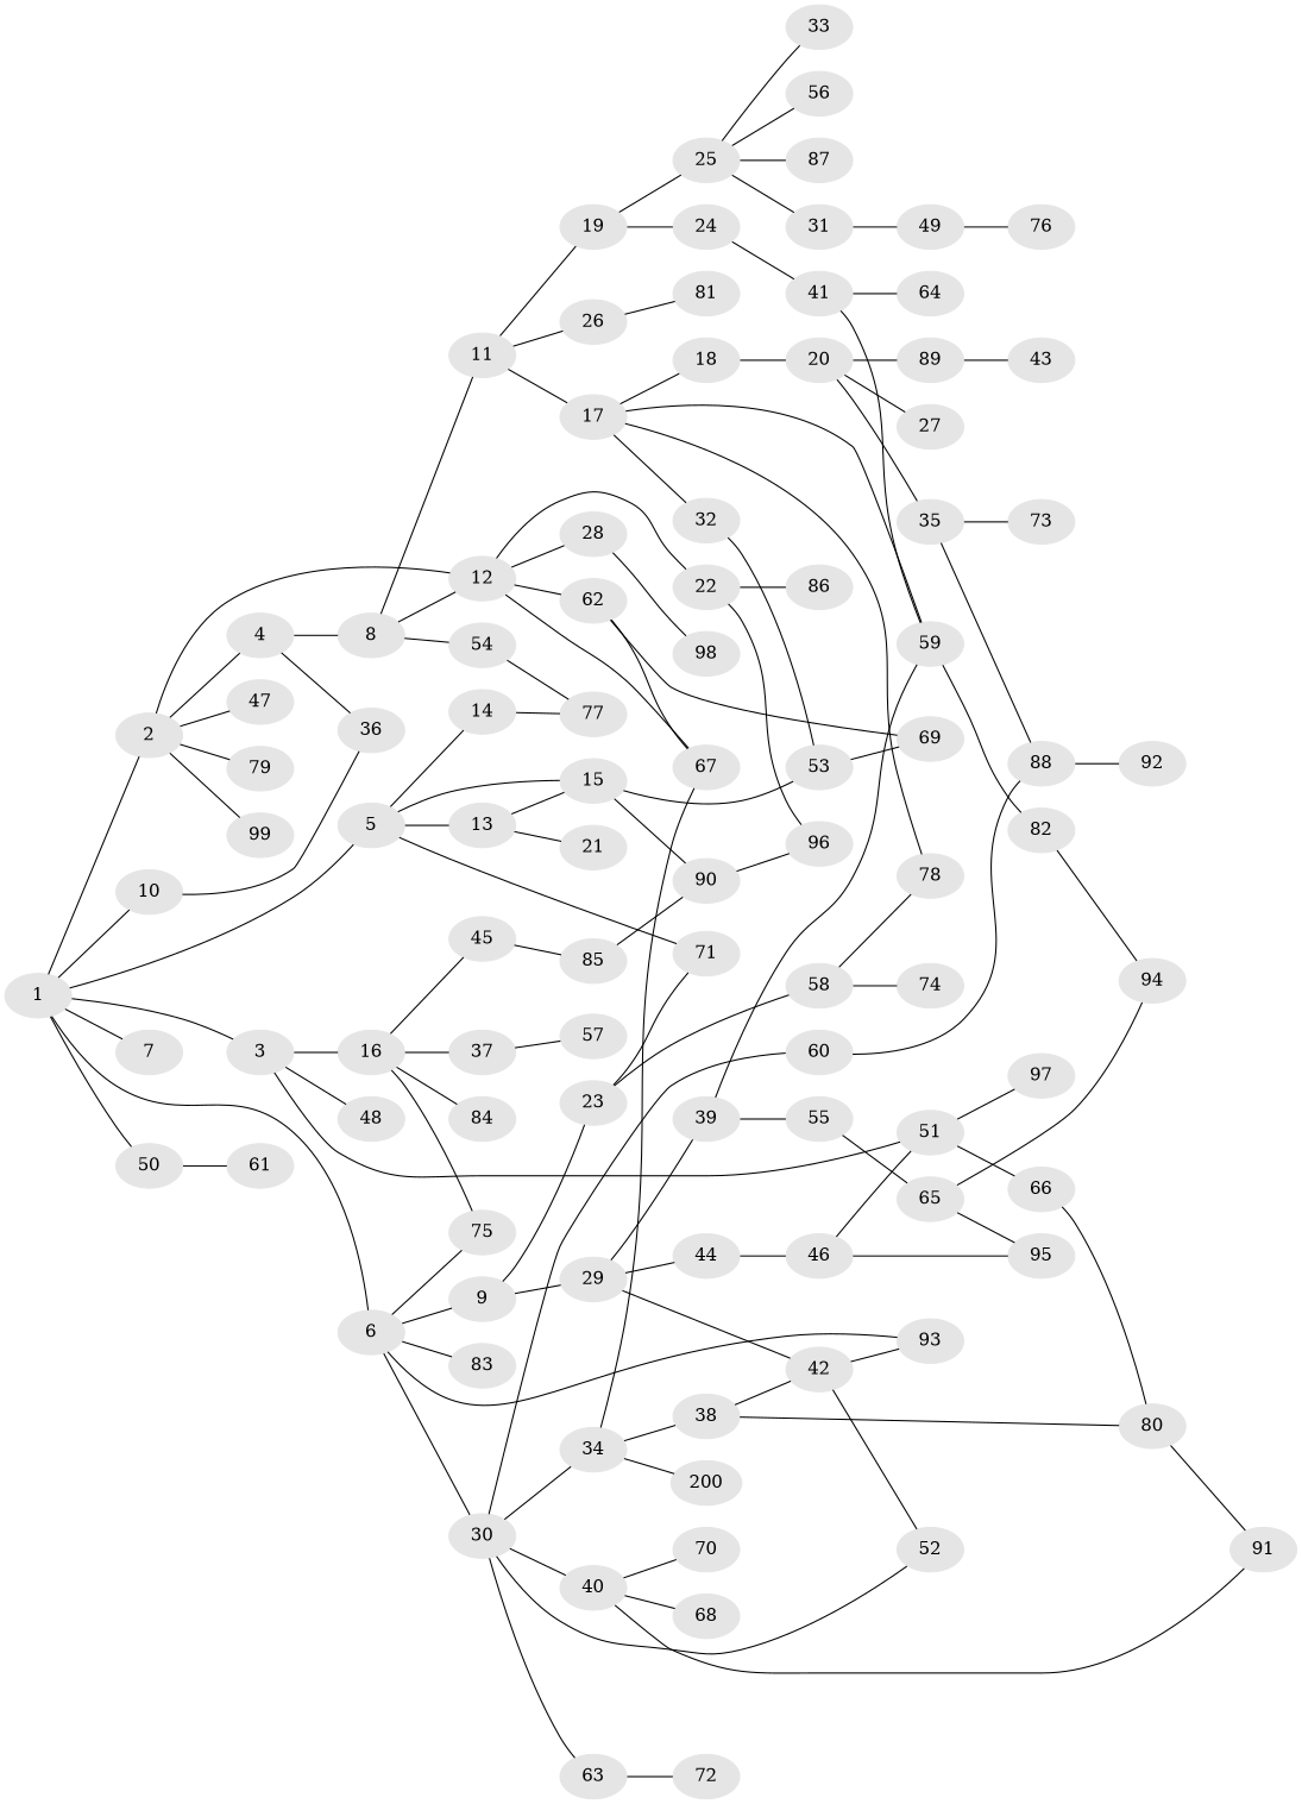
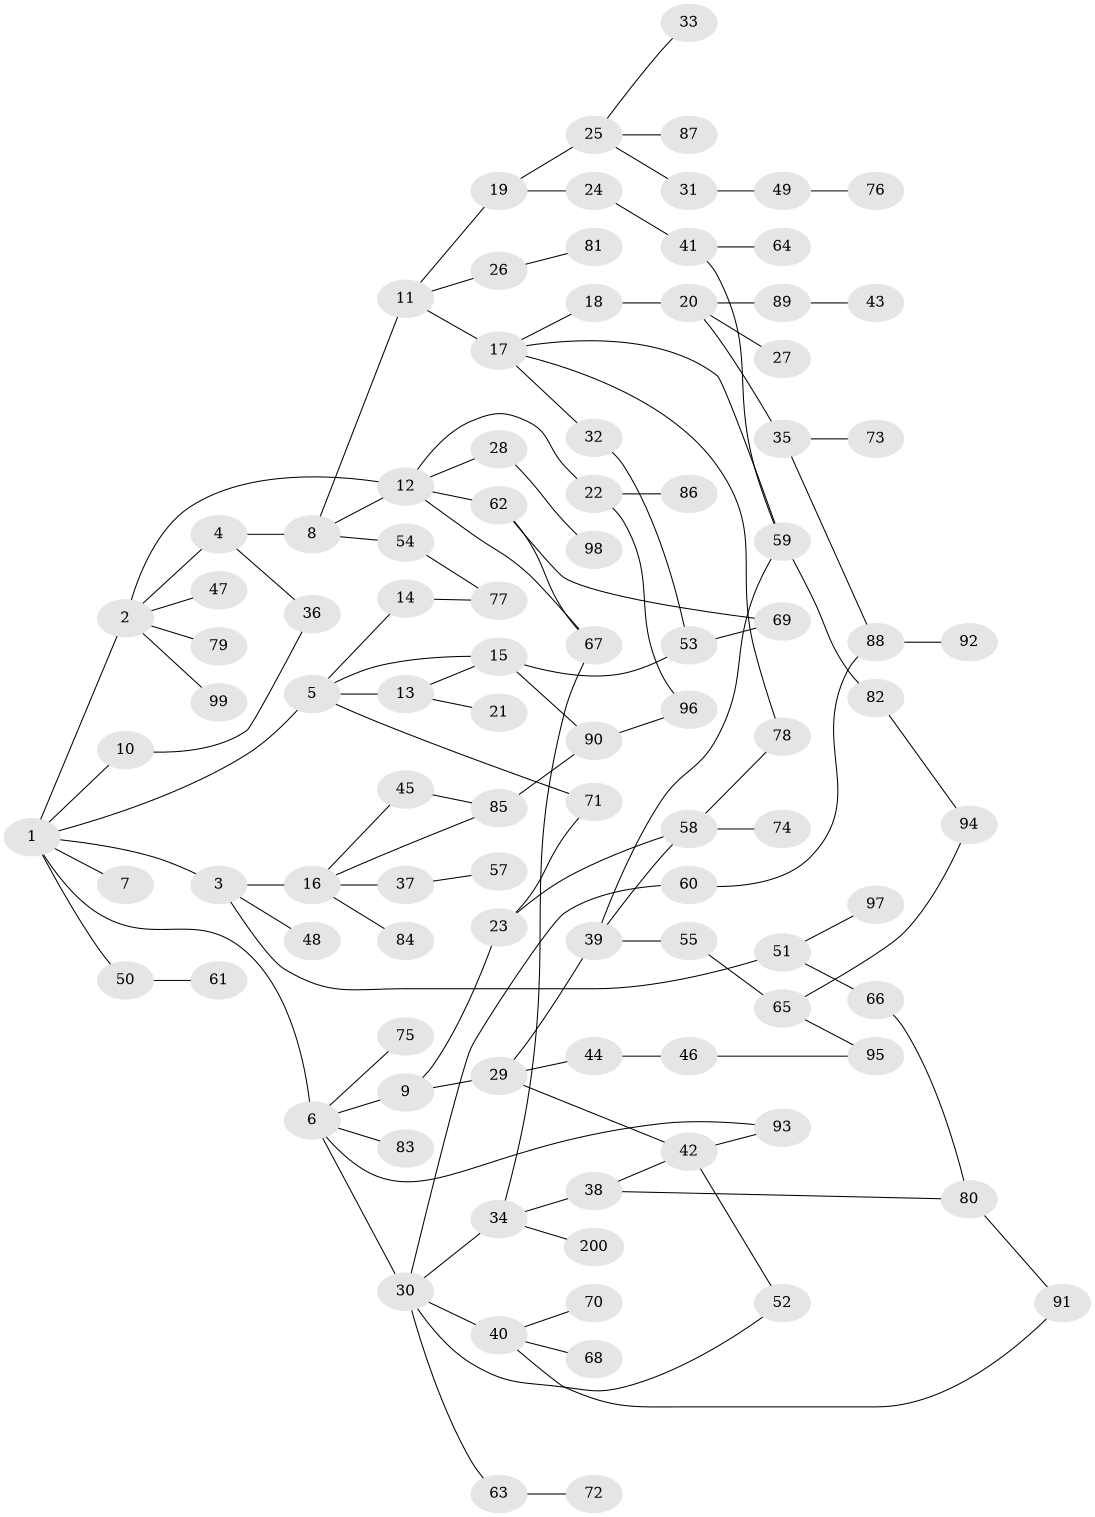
  graph {
    rankdir=LR
    node [color=gray90 style=filled]
    1
    2
    3
    5
    6
    7
    10
    50
    4
    12
    47
    79
    99
    16
    48
    51
    13
    14
    15
    71
    9
    30
    75
    83
    93
    36
    61
    8
    22
    28
    62
    67
    37
    45
    84
    66
    97
    11
    54
    21
    77
    53
    90
    23
    29
    34
    40
    52
    60
    63
    17
    19
    26
    80
    58
    39
    42
    44
    18
    32
    59
    78
    24
    25
    81
    86
    96
    98
    69
    57
    85
    20
    82
    27
    35
    89
    41
    31
    33
-   56
    87
    73
    88
    43
    74
    64
    49
    55
    46
    38
    n91 [label=200]
    68
    70
    91
    72
    76
    92
    65
    95
    94
    1 -- 2
    1 -- 3
    1 -- 5
    1 -- 6
    1 -- 7
    1 -- 10
    1 -- 50
    2 -- 4
    2 -- 12
    2 -- 47
    2 -- 79
    2 -- 99
    3 -- 16
    3 -- 48
    3 -- 51
    5 -- 13
    5 -- 14
    5 -- 15
    5 -- 71
    6 -- 9
    6 -- 30
    6 -- 75
    6 -- 83
    6 -- 93
    10 -- 36
    50 -- 61
    4 -- 36
    4 -- 8
    12 -- 22
    12 -- 28
    12 -- 62
    12 -- 67
-   16 -- 75
+   16 -- 85
    16 -- 37
    16 -- 45
    16 -- 84
    51 -- 66
    51 -- 97
    13 -- 15
    13 -- 21
    14 -- 77
    15 -- 53
    15 -- 90
    9 -- 23
    9 -- 29
    30 -- 34
    30 -- 40
    30 -- 52
    30 -- 60
    30 -- 63
    8 -- 12
    8 -- 11
    8 -- 54
    22 -- 86
    22 -- 96
    28 -- 98
    62 -- 67
    62 -- 69
    37 -- 57
    45 -- 85
    66 -- 80
    11 -- 17
    11 -- 19
    11 -- 26
    54 -- 77
    53 -- 69
    90 -- 96
    23 -- 71
    23 -- 58
    29 -- 39
    29 -- 42
    29 -- 44
    34 -- 67
    34 -- 38
    34 -- n91
    40 -- 68
    40 -- 70
    40 -- 91
    60 -- 88
    63 -- 72
    17 -- 18
    17 -- 32
    17 -- 59
    17 -- 78
    19 -- 24
    19 -- 25
    26 -- 81
    80 -- 91
    58 -- 78
    58 -- 74
+   39 -- 58
    39 -- 59
    39 -- 55
    42 -- 93
    42 -- 52
    44 -- 46
    18 -- 20
    32 -- 53
    59 -- 82
    24 -- 41
    25 -- 31
    25 -- 33
-   25 -- 56
    25 -- 87
    85 -- 90
    20 -- 27
    20 -- 35
    20 -- 89
    82 -- 94
    35 -- 73
    35 -- 88
    89 -- 43
    41 -- 59
    41 -- 64
    31 -- 49
    88 -- 92
    49 -- 76
    55 -- 65
-   46 -- 51
    46 -- 95
    38 -- 80
    38 -- 42
    65 -- 95
    65 -- 94
  }
